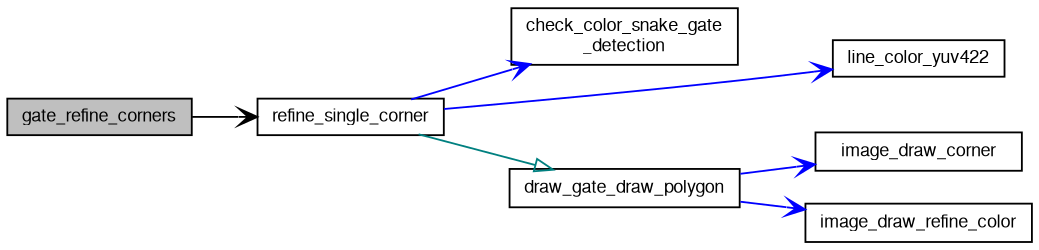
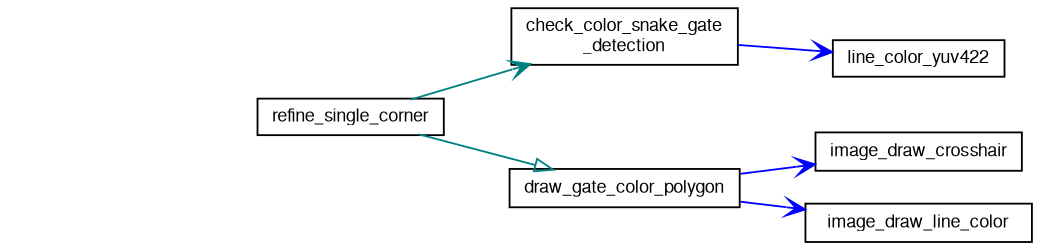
  digraph {
    rankdir=LR
    node [color=black fillcolor=white fontname=FreeSans fontsize=10 shape=record style=filled]
    edge [arrowhead=vee color=blue fontname=FreeSans fontsize=10 labelfontname=FreeSans labelfontsize=10 style=solid]
-   n1 [fillcolor=grey75 fontcolor=black height=0.2 label=gate_refine_corners width=0.4]
    n2 [height=0.2 label=refine_single_corner width=0.4]
    n3 [height=0.2 label="check_color_snake_gate\l_detection" width=0.4]
-   n4 [height=0.2 label=draw_gate_draw_polygon width=0.4]
+   n4 [height=0.2 label=draw_gate_color_polygon width=0.4]
    n5 [height=0.2 label=line_color_yuv422 width=0.4]
-   n6 [height=0.2 label=image_draw_corner width=0.4]
-   n7 [height=0.2 label=image_draw_refine_color width=0.4]
-   n1 -> n2 [color=black]
-   n2 -> n3
+   n6 [height=0.2 label=image_draw_crosshair width=0.4]
+   n7 [height=0.2 label=image_draw_line_color width=0.4]
+   n2 -> n3 [color=teal]
    n2 -> n4 [arrowhead=onormal color=teal]
-   n2 -> n5
+   n3 -> n5
    n4 -> n6
    n4 -> n7
  }
